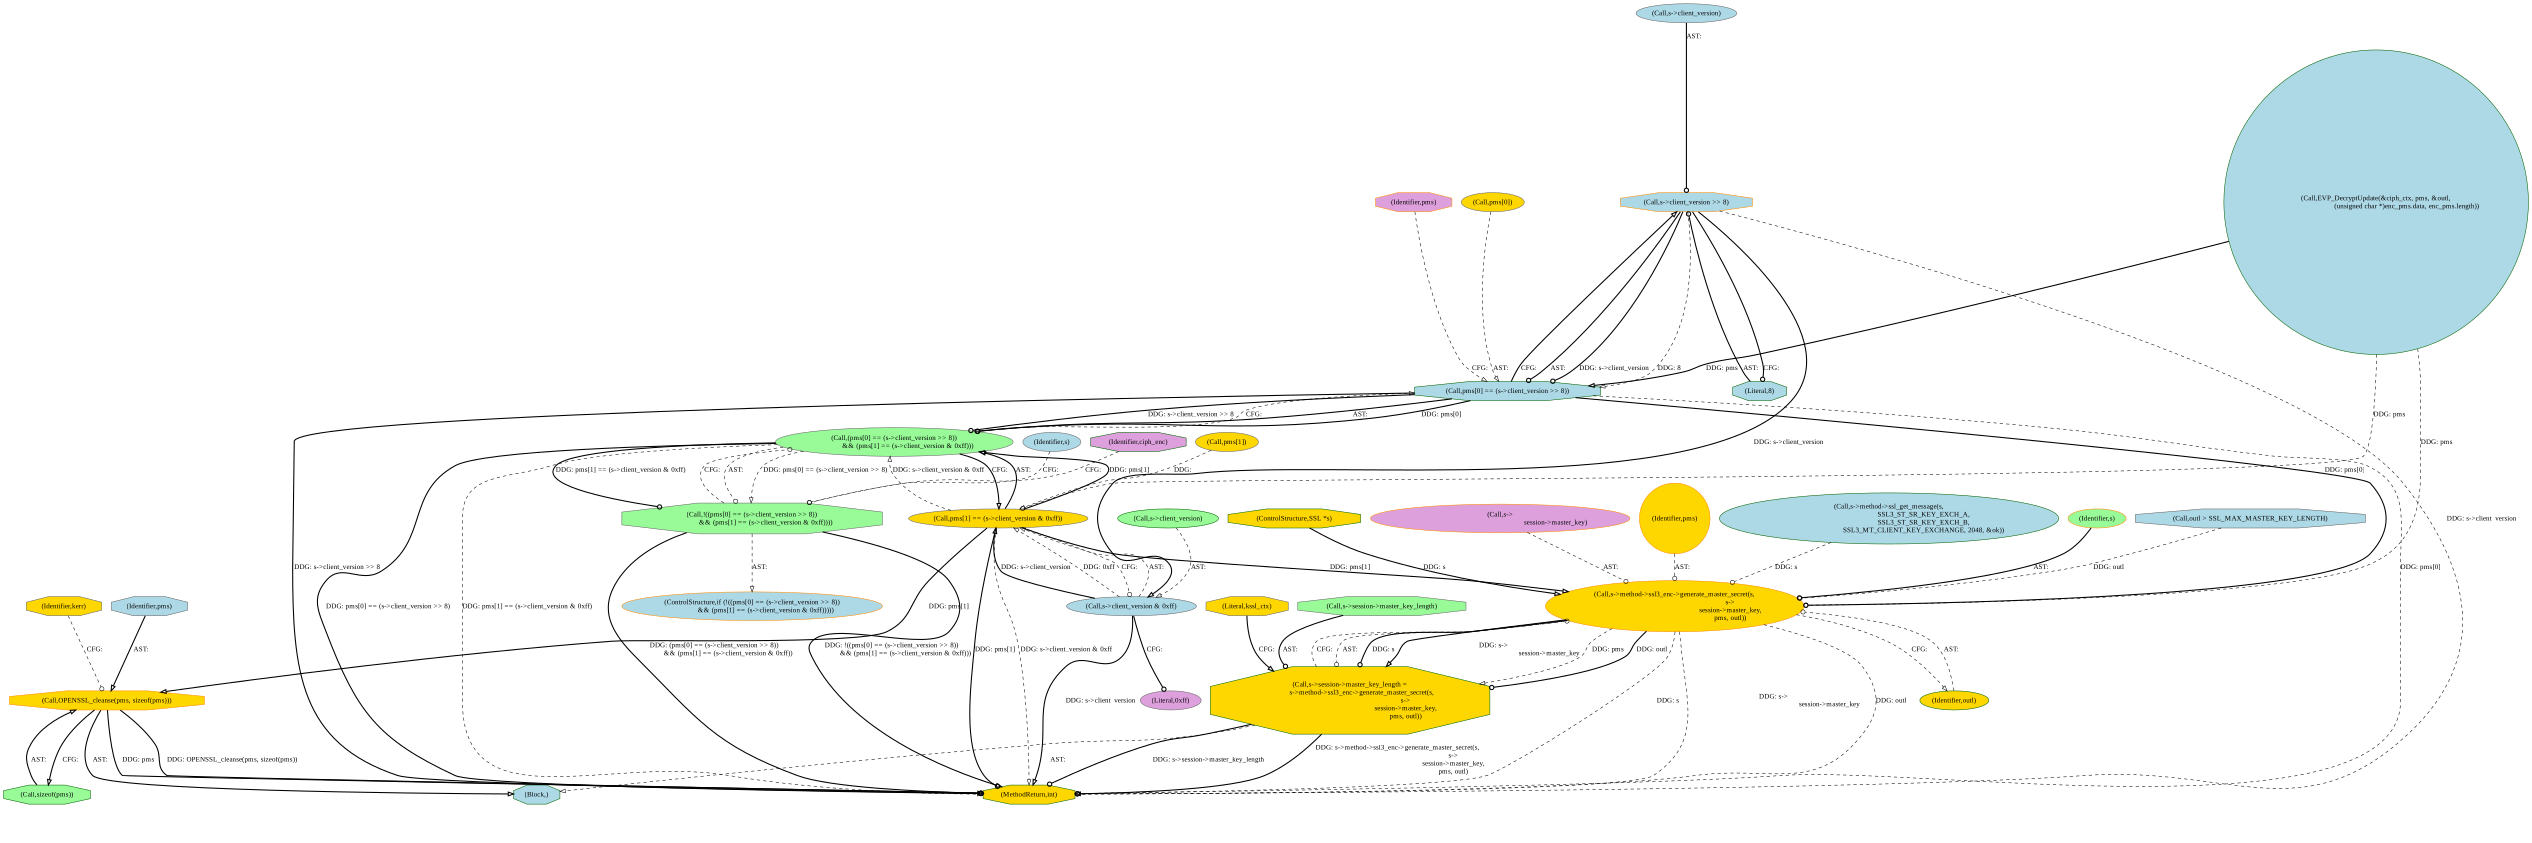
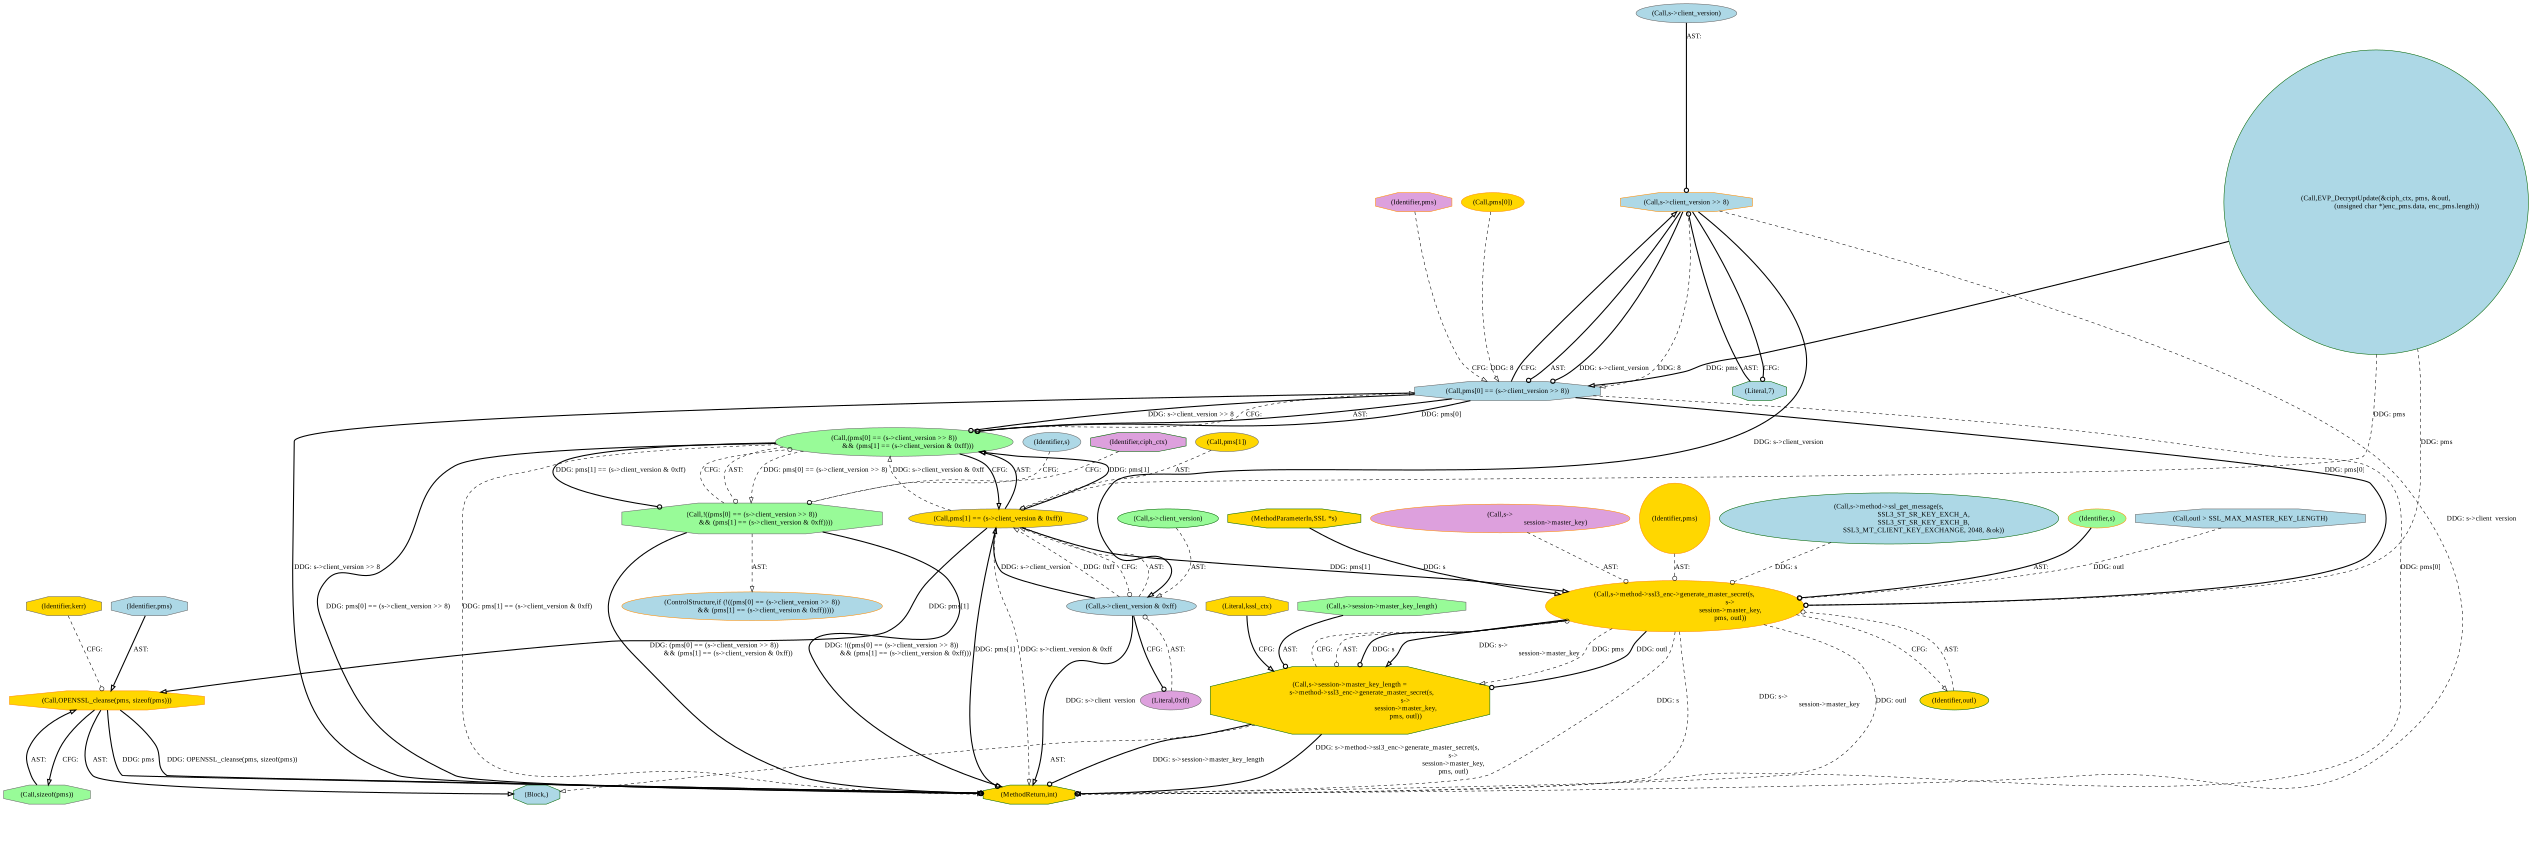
  digraph {
    fontname="Liberation Serif"
    node [color=gray40 fillcolor=lightblue fontname="Liberation Serif" shape=octagon style=filled]
    edge [arrowhead=odot fontname="Liberation Serif" style=bold]
    n1 [color=darkorange label="(Call,s->client_version >> 8)"]
-   n2 [color=darkgreen label="(Call,pms[0] == (s->client_version >> 8))"]
+   n2 [label="(Call,pms[0] == (s->client_version >> 8))"]
    n3 [label="(Call,s->client_version & 0xff)" shape=ellipse]
-   n4 [color=darkgreen label="(Literal,8)"]
+   n4 [color=darkgreen label="(Literal,7)"]
    n5 [color=darkgreen fillcolor=gold label="(MethodReturn,int)"]
    n6 [fillcolor=palegreen label="(Call,(pms[0] == (s->client_version >> 8))\n              && (pms[1] == (s->client_version & 0xff)))" shape=ellipse]
    n7 [color=darkorange fillcolor=gold label="(Call,s->method->ssl3_enc->generate_master_secret(s,\n                                                        s->\n                                                        session->master_key,\n                                                        pms, outl))" shape=ellipse]
    n8 [fillcolor=gold label="(Call,pms[1] == (s->client_version & 0xff))" shape=ellipse]
    n9 [fillcolor=plum label="(Literal,0xff)" shape=ellipse]
    n10 [fillcolor=palegreen label="(Call,!((pms[0] == (s->client_version >> 8))\n              && (pms[1] == (s->client_version & 0xff))))"]
    n11 [color=darkgreen fillcolor=gold label="(Call,s->session->master_key_length =\n            s->method->ssl3_enc->generate_master_secret(s,\n                                                        s->\n                                                        session->master_key,\n                                                        pms, outl))"]
    n12 [color=darkgreen fillcolor=gold label="(Identifier,outl)" shape=ellipse]
    n13 [color=darkorange fillcolor=gold label="(Call,OPENSSL_cleanse(pms, sizeof(pms)))"]
    n14 [color=darkgreen label="(Block,)"]
-   n15 [color=darkgreen fillcolor=palegreen label="(Call,sizeof(pms))"]
+   n15 [fillcolor=palegreen label="(Call,sizeof(pms))"]
    n16 [color=darkorange label="(ControlStructure,if (!((pms[0] == (s->client_version >> 8))\n              && (pms[1] == (s->client_version & 0xff)))))" shape=ellipse]
-   n17 [color=darkgreen fillcolor=plum label="(Identifier,ciph_enc)"]
+   n17 [color=darkgreen fillcolor=plum label="(Identifier,ciph_ctx)"]
    n18 [fillcolor=gold label="(Literal,kssl_ctx)"]
    n19 [label="(Call,s->client_version)" shape=ellipse]
-   n20 [fillcolor=gold label="(Call,pms[0])" shape=ellipse]
+   n20 [color=darkorange fillcolor=gold label="(Call,pms[0])" shape=ellipse]
    n21 [fillcolor=gold label="(Call,pms[1])" shape=ellipse]
    n22 [fillcolor=gold label="(Identifier,kerr)"]
    n23 [label="(Call,outl > SSL_MAX_MASTER_KEY_LENGTH)"]
    n24 [color=darkorange fillcolor=palegreen label="(Identifier,s)" shape=ellipse]
    n25 [color=darkgreen label="(Call,s->method->ssl_get_message(s,\n                                   SSL3_ST_SR_KEY_EXCH_A,\n                                   SSL3_ST_SR_KEY_EXCH_B,\n                                   SSL3_MT_CLIENT_KEY_EXCHANGE, 2048, &ok))" shape=ellipse]
    n26 [color=darkgreen label="(Call,EVP_DecryptUpdate(&ciph_ctx, pms, &outl,\n                               (unsigned char *)enc_pms.data, enc_pms.length))" shape=circle]
    n27 [color=darkorange fillcolor=plum label="(Identifier,pms)"]
    n28 [label="(Identifier,pms)"]
    n29 [fillcolor=palegreen label="(Call,s->session->master_key_length)"]
-   n30 [color=darkgreen fillcolor=gold label="(ControlStructure,SSL *s)"]
+   n30 [color=darkgreen fillcolor=gold label="(MethodParameterIn,SSL *s)"]
    n31 [color=darkorange fillcolor=plum label="(Call,s->\n                                                        session->master_key)" shape=ellipse]
    n32 [label="(Identifier,s)" shape=ellipse]
    n33 [color=darkorange fillcolor=gold label="(Identifier,pms)" shape=circle]
    n34 [color=darkgreen fillcolor=palegreen label="(Call,s->client_version)" shape=ellipse]
    n1 -> n2 [label="AST: "]
    n1 -> n2 [label="DDG: s->client_version"]
    n1 -> n2 [arrowhead=onormal label="DDG: 8" style=dashed]
    n1 -> n3 [arrowhead=onormal label="DDG: s->client_version"]
    n1 -> n4 [label="CFG: "]
    n1 -> n5 [arrowhead=onormal label="DDG: s->client_version" style=dashed]
    n2 -> n1 [arrowhead=onormal label="CFG: "]
    n2 -> n5 [label="DDG: s->client_version >> 8"]
    n2 -> n5 [arrowhead=onormal label="DDG: pms[0]" style=dashed]
    n2 -> n6 [label="AST: "]
    n2 -> n6 [label="DDG: pms[0]"]
    n2 -> n6 [label="DDG: s->client_version >> 8"]
    n2 -> n7 [label="DDG: pms[0]"]
    n3 -> n5 [arrowhead=onormal label="DDG: s->client_version"]
    n3 -> n8 [arrowhead=onormal label="AST: " style=dashed]
    n3 -> n8 [arrowhead=onormal label="DDG: s->client_version"]
    n3 -> n8 [arrowhead=onormal label="DDG: 0xff" style=dashed]
    n3 -> n9 [label="CFG: "]
    n4 -> n1 [label="AST: "]
    n6 -> n2 [arrowhead=onormal label="CFG: " style=dashed]
    n6 -> n5 [label="DDG: pms[0] == (s->client_version >> 8)"]
    n6 -> n5 [arrowhead=onormal label="DDG: pms[1] == (s->client_version & 0xff)" style=dashed]
    n6 -> n8 [arrowhead=onormal label="CFG: "]
    n6 -> n10 [label="AST: " style=dashed]
    n6 -> n10 [arrowhead=onormal label="DDG: pms[0] == (s->client_version >> 8)" style=dashed]
    n6 -> n10 [label="DDG: pms[1] == (s->client_version & 0xff)"]
    n7 -> n5 [arrowhead=onormal label="DDG: outl" style=dashed]
    n7 -> n5 [label="DDG: s->\n                                                        session->master_key" style=dashed]
    n7 -> n5 [label="DDG: s" style=dashed]
    n7 -> n11 [label="AST: " style=dashed]
    n7 -> n11 [label="DDG: s"]
    n7 -> n11 [arrowhead=onormal label="DDG: s->\n                                                        session->master_key"]
    n7 -> n11 [arrowhead=onormal label="DDG: pms" style=dashed]
    n7 -> n11 [label="DDG: outl"]
    n7 -> n12 [arrowhead=onormal label="CFG: " style=dashed]
    n8 -> n3 [label="CFG: " style=dashed]
    n8 -> n5 [arrowhead=onormal label="DDG: s->client_version & 0xff" style=dashed]
    n8 -> n5 [label="DDG: pms[1]"]
    n8 -> n6 [arrowhead=onormal label="AST: "]
    n8 -> n6 [arrowhead=onormal label="DDG: pms[1]"]
    n8 -> n6 [arrowhead=onormal label="DDG: s->client_version & 0xff" style=dashed]
    n8 -> n7 [arrowhead=onormal label="DDG: pms[1]"]
    n8 -> n13 [arrowhead=onormal label="DDG: pms[1]"]
+   n9 -> n3 [label="AST: " style=dashed]
    n10 -> n5 [label="DDG: (pms[0] == (s->client_version >> 8))\n              && (pms[1] == (s->client_version & 0xff))"]
    n10 -> n5 [arrowhead=onormal label="DDG: !((pms[0] == (s->client_version >> 8))\n              && (pms[1] == (s->client_version & 0xff)))"]
    n10 -> n6 [label="CFG: " style=dashed]
    n10 -> n16 [arrowhead=onormal label="AST: " style=dashed]
    n11 -> n5 [label="DDG: s->session->master_key_length"]
    n11 -> n5 [label="DDG: s->method->ssl3_enc->generate_master_secret(s,\n                                                        s->\n                                                        session->master_key,\n                                                        pms, outl)"]
    n11 -> n7 [label="CFG: " style=dashed]
    n11 -> n14 [arrowhead=onormal label="AST: " style=dashed]
    n12 -> n7 [label="AST: " style=dashed]
    n13 -> n5 [arrowhead=onormal label="DDG: pms"]
    n13 -> n5 [label="DDG: OPENSSL_cleanse(pms, sizeof(pms))"]
    n13 -> n14 [arrowhead=onormal label="AST: "]
    n13 -> n15 [arrowhead=onormal label="CFG: "]
    n15 -> n13 [arrowhead=onormal label="AST: "]
    n17 -> n10 [label="CFG: " style=dashed]
    n18 -> n11 [arrowhead=onormal label="CFG: "]
    n19 -> n1 [label="AST: "]
-   n20 -> n2 [arrowhead=onormal label="AST: " style=dashed]
-   n21 -> n8 [arrowhead=onormal label="DDG: " style=dashed]
+   n20 -> n2 [arrowhead=onormal label="DDG: 8" style=dashed]
+   n21 -> n8 [arrowhead=onormal label="AST: " style=dashed]
    n22 -> n13 [label="CFG: " style=dashed]
    n23 -> n7 [label="DDG: outl" style=dashed]
    n24 -> n7 [label="AST: "]
    n25 -> n7 [label="DDG: s" style=dashed]
    n26 -> n2 [arrowhead=onormal label="DDG: pms"]
    n26 -> n7 [label="DDG: pms" style=dashed]
    n26 -> n8 [label="DDG: pms" style=dashed]
    n27 -> n2 [arrowhead=onormal label="CFG: " style=dashed]
    n28 -> n13 [arrowhead=onormal label="AST: "]
    n29 -> n11 [label="AST: "]
    n30 -> n7 [arrowhead=onormal label="DDG: s"]
    n31 -> n7 [label="AST: " style=dashed]
    n32 -> n10 [label="CFG: " style=dashed]
    n33 -> n7 [label="AST: " style=dashed]
    n34 -> n3 [arrowhead=onormal label="AST: " style=dashed]
  }
